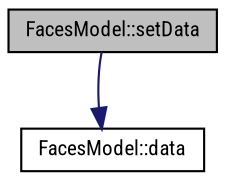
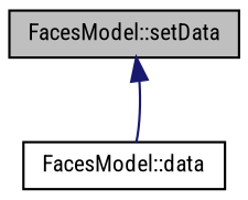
  digraph {
    rankdir=TB
    fontname="Roboto Condensed"
    node [color=black fontname="Roboto Condensed" fontsize=10 shape=record style=filled]
    n1 [fillcolor=grey75 fontcolor=black height=0.2 label="FacesModel::setData" width=0.4]
    n2 [fillcolor=white height=0.2 label="FacesModel::data" width=0.4]
-   n1 -> n2 [color=midnightblue fontname="Roboto Condensed" fontsize=10 labelfontname=Helvetica labelfontsize=10 style=solid]
+   n2 -> n1 [color=midnightblue fontname="Roboto Condensed" fontsize=10 labelfontname=Helvetica labelfontsize=10 style=solid]
  }
